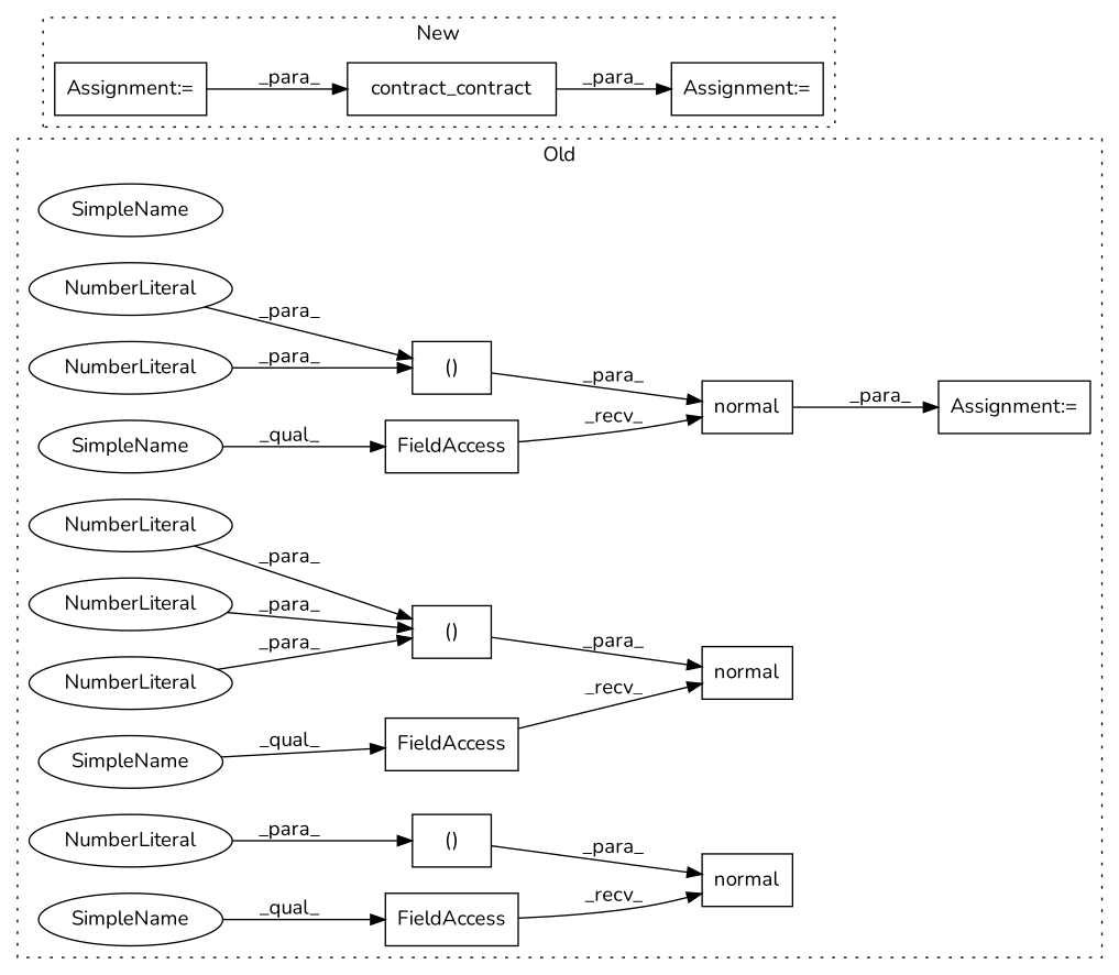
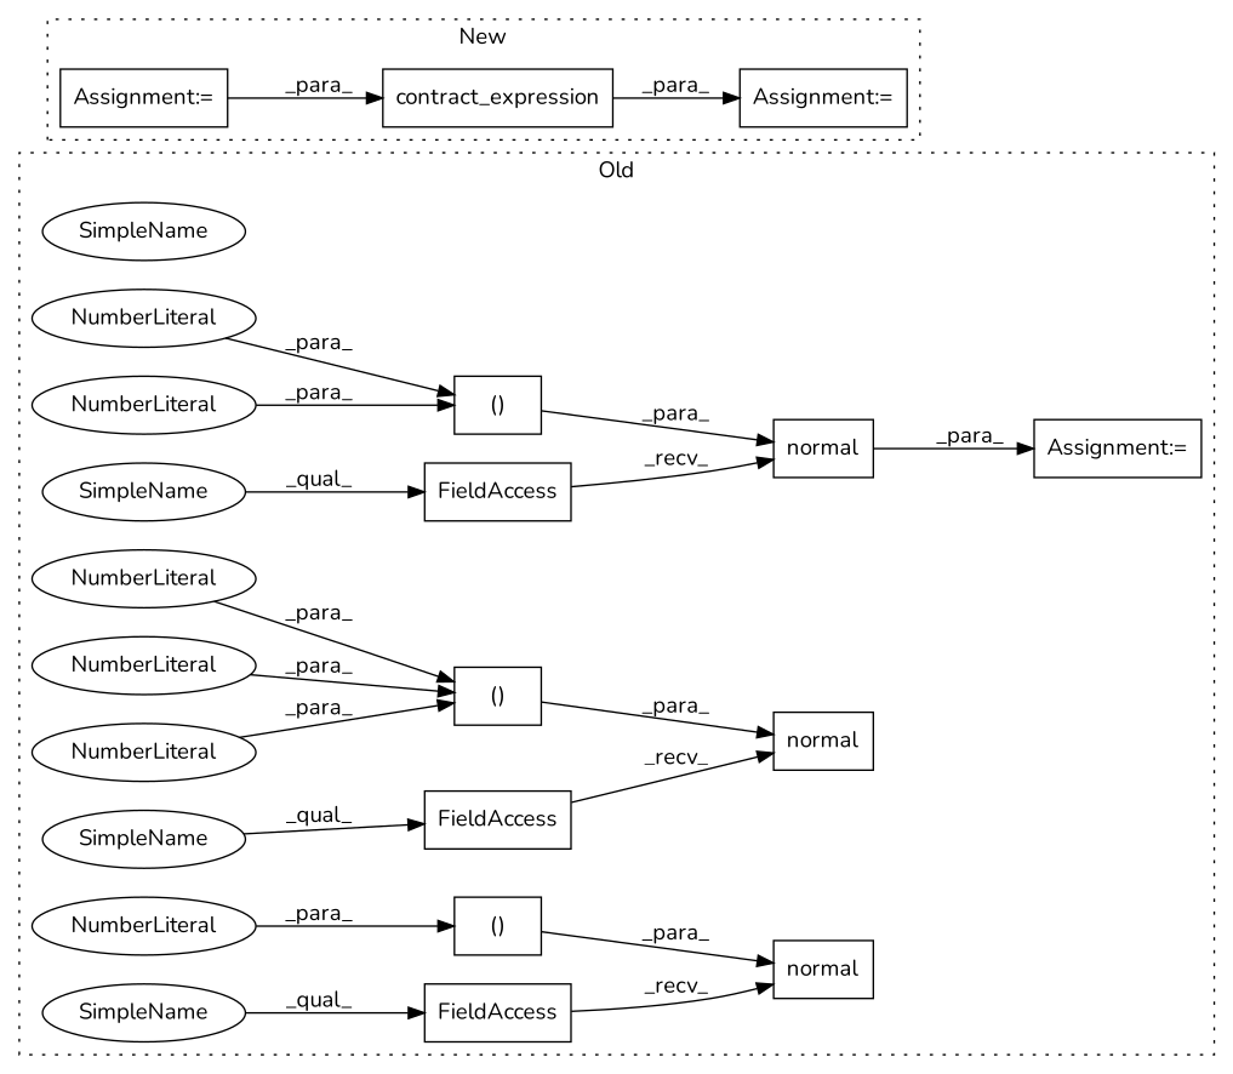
  digraph {
    rankdir=LR
    fontname=Nunito
    node [a=34 l=1 s=670 shape=box fontname=Nunito]
    edge [fontname=Nunito]
    n1 [a=42 l=5 label=SimpleName shape=ellipse]
    n2 [a=22 l=12 label=FieldAccess]
    n3 [a=32 l="12,2" label=normal s="683,724"]
    n4 [a=106 l=29 label="()" s=695]
    n5 [label=NumberLiteral s=723 shape=ellipse]
    n6 [label=NumberLiteral s=695 shape=ellipse]
    n7 [a=22 l=12 label=FieldAccess s=606]
    n8 [a=32 l="12,2" label=normal s="619,660"]
    n9 [a=106 l=29 label="()" s=631]
    n10 [label=NumberLiteral s=709 shape=ellipse]
    n11 [label=NumberLiteral s=645 shape=ellipse]
    n12 [a=22 l=12 label=FieldAccess s=798]
    n13 [a=32 l="12,2" label=normal s="811,852"]
    n14 [a=106 l=29 label="()" s=823]
    n15 [label=NumberLiteral s=631 shape=ellipse]
    n16 [label=NumberLiteral s=851 shape=ellipse]
    n17 [a=7 label="Assignment:=" s=605]
    n18 [a=42 l=5 label=SimpleName s=606 shape=ellipse]
    n19 [a=42 l=5 label=SimpleName s=798 shape=ellipse]
    n20 [a=42 l=5 label=SimpleName shape=ellipse]
-   n21 [a=32 l="20,1" label=contract_contract s="1119,1148"]
+   n21 [a=32 l="20,1" label=contract_expression s="1119,1148"]
    n22 [a=7 label="Assignment:=" s=1118]
    n23 [a=7 l=7 label="Assignment:=" s=807]
    subgraph cluster_1 {
      label=Old
      style=dotted
      n1
      n2
      n3
      n4
      n5
      n6
      n7
      n8
      n9
      n10
      n11
      n12
      n13
      n14
      n15
      n16
      n17
      n18
      n19
      n20
    }
    subgraph cluster_2 {
      label=New
      style=dotted
      n21
      n22
      n23
    }
    n2 -> n3 [label=_recv_]
    n4 -> n3 [label=_para_]
    n5 -> n4 [label=_para_]
    n6 -> n4 [label=_para_]
    n7 -> n8 [label=_recv_]
    n8 -> n17 [label=_para_]
    n9 -> n8 [label=_para_]
    n10 -> n4 [label=_para_]
    n11 -> n9 [label=_para_]
    n12 -> n13 [label=_recv_]
    n14 -> n13 [label=_para_]
    n15 -> n9 [label=_para_]
    n16 -> n14 [label=_para_]
    n18 -> n7 [label=_qual_]
    n19 -> n12 [label=_qual_]
    n20 -> n2 [label=_qual_]
    n21 -> n22 [label=_para_]
    n23 -> n21 [label=_para_]
  }
